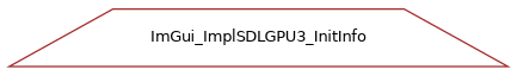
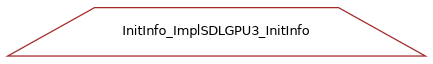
  digraph {
    rankdir=LR
-   n1 [color=brown fillcolor=white fontname=Helvetica fontsize=10 height=0.2 label=ImGui_ImplSDLGPU3_InitInfo shape=trapezium style=filled width=0.4]
+   n1 [color=brown fillcolor=white fontname=Helvetica fontsize=10 height=0.2 label=InitInfo_ImplSDLGPU3_InitInfo shape=trapezium style=filled width=0.4]
  }
